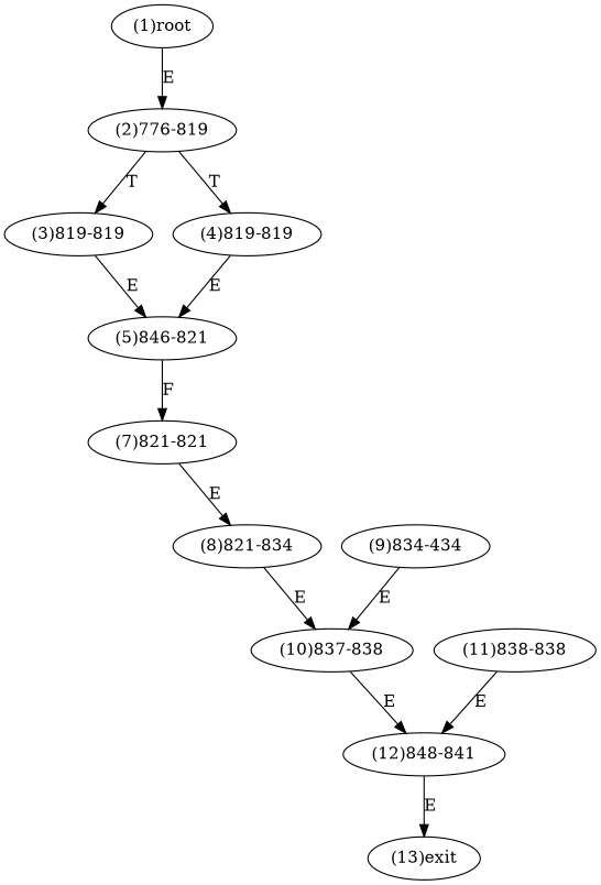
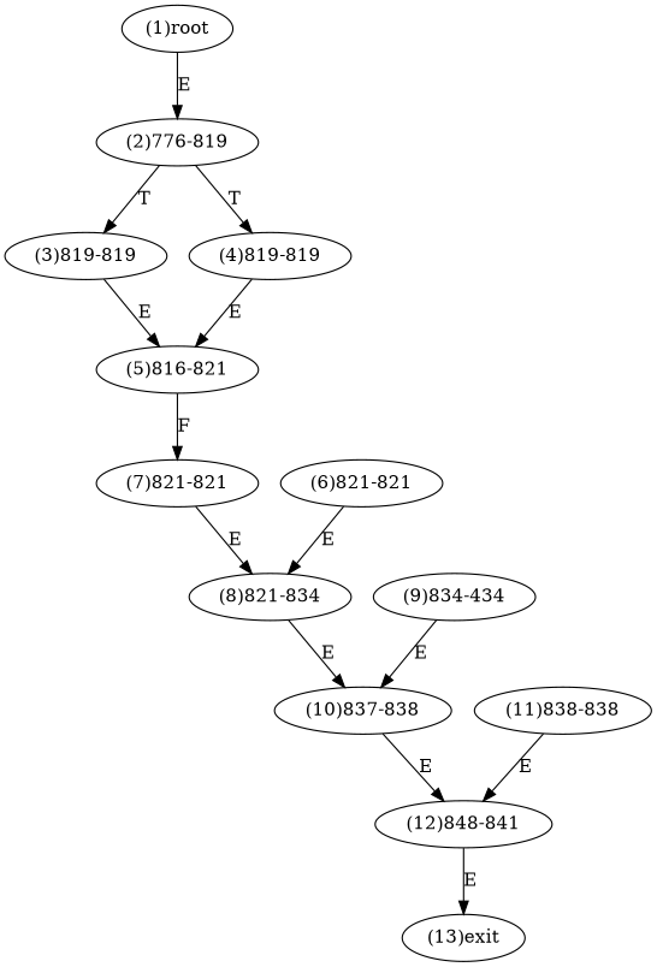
  digraph {
    n1 [label="(1)root"]
    n2 [label="(2)776-819"]
    n3 [label="(3)819-819"]
    n4 [label="(4)819-819"]
-   n5 [label="(5)846-821"]
+   n5 [label="(5)816-821"]
    n6 [label="(7)821-821"]
+   n7 [label="(6)821-821"]
    n8 [label="(8)821-834"]
    n9 [label="(10)837-838"]
    n10 [label="(12)848-841"]
    n11 [label="(9)834-434"]
    n12 [label="(13)exit"]
    n13 [label="(11)838-838"]
    n1 -> n2 [label=E]
    n2 -> n3 [label=T]
    n2 -> n4 [label=T]
    n3 -> n5 [label=E]
    n4 -> n5 [label=E]
    n5 -> n6 [label=F]
    n6 -> n8 [label=E]
+   n7 -> n8 [label=E]
    n8 -> n9 [label=E]
    n9 -> n10 [label=E]
    n10 -> n12 [label=E]
    n11 -> n9 [label=E]
    n13 -> n10 [label=E]
  }
